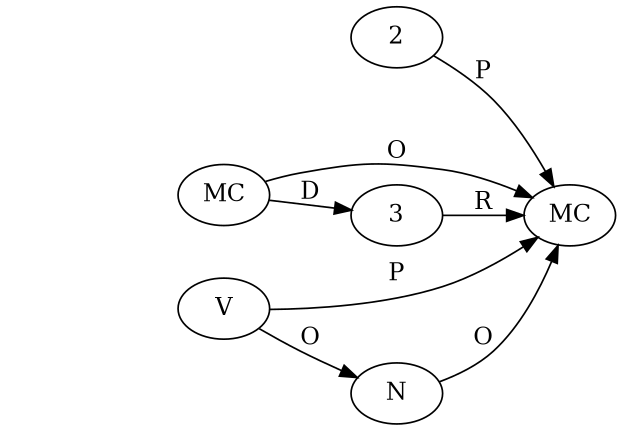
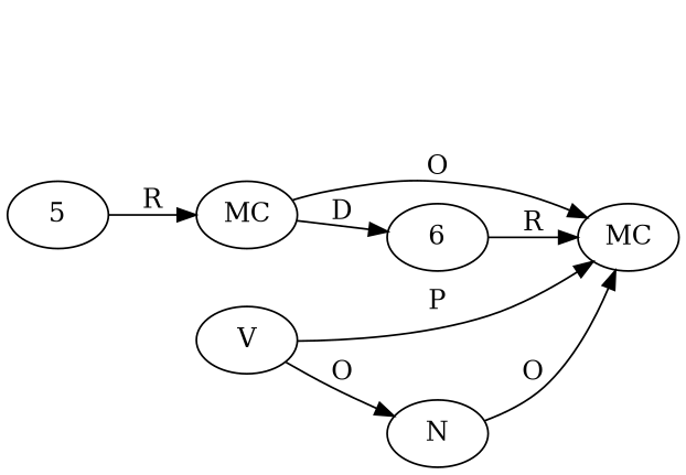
  digraph {
    rankdir=LR
    node [t=List]
    n1 [l=555 label=MC s="remove()"]
-   2 [t=int v=0]
-   3 [n=inputs]
+   3 [n=inputs label=6]
    n4 [l=553 label=MC s="_arguments()" t=Options]
+   5 [n=opts t=PomOptions]
    n6 [label=V n=Object t=Object]
    n7 [label=N t=""]
-   2 -> n1 [label=P]
    3 -> n1 [label=R]
    n4 -> n1 [label=O]
    n4 -> 3 [label=D]
+   5 -> n4 [label=R]
    n6 -> n1 [label=P]
    n6 -> n7 [label=O]
    n7 -> n1 [label=O]
  }
